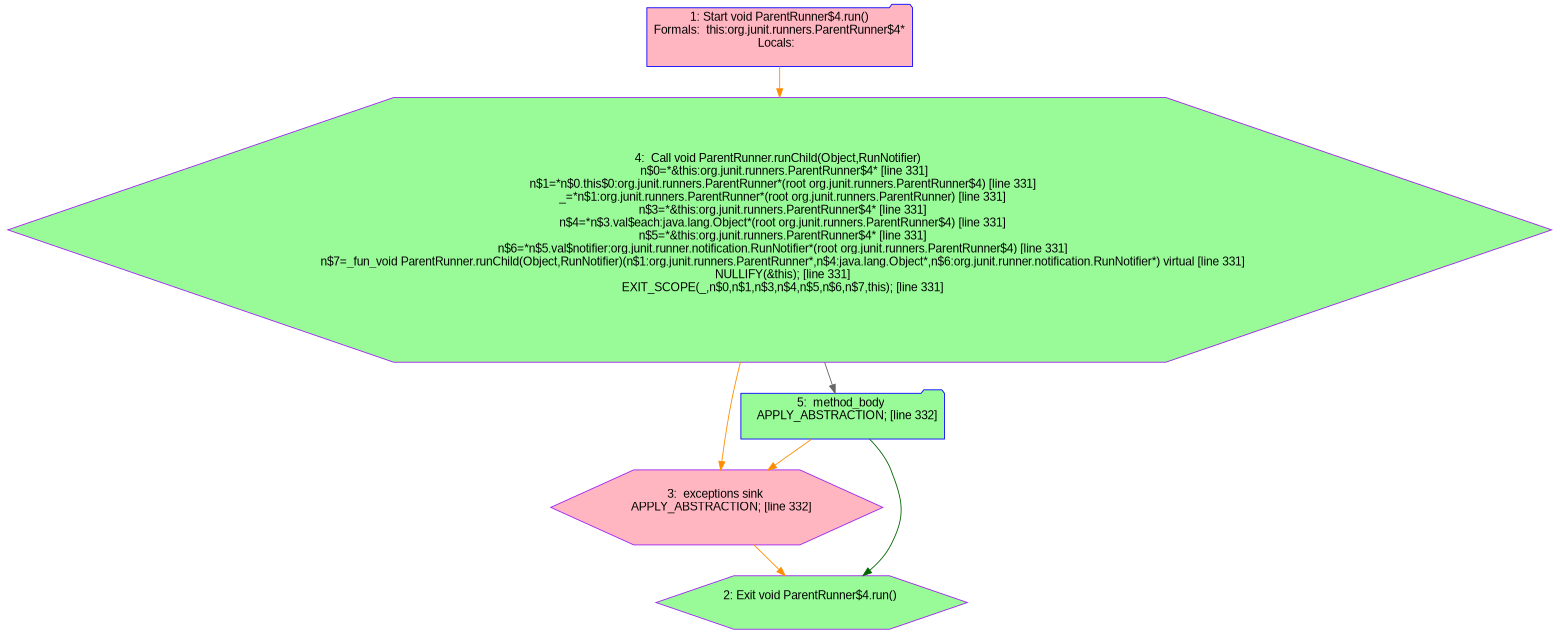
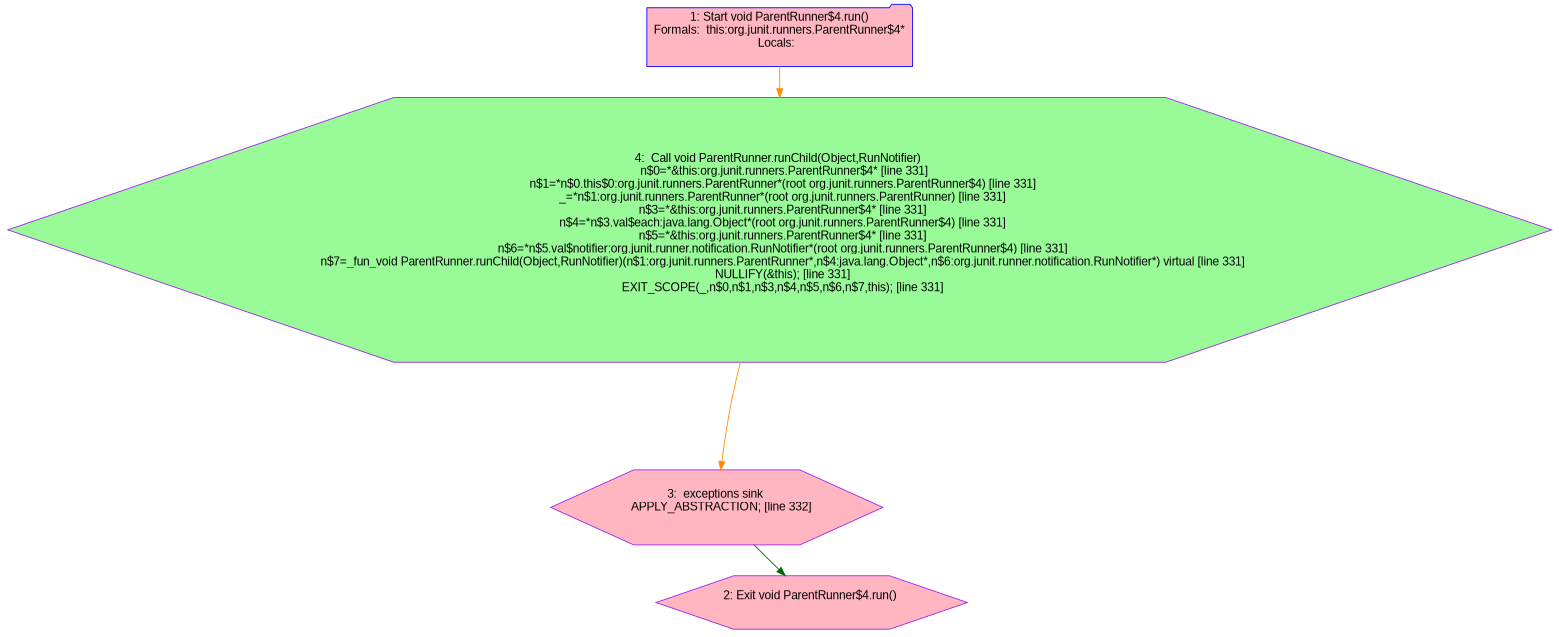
  digraph {
    fontname="Liberation Sans"
    node [color=purple fillcolor=palegreen fontname="Liberation Sans" shape=hexagon style=filled]
    edge [color=darkorange fontname="Liberation Sans"]
    n1 [color=blue fillcolor=lightpink label="1: Start void ParentRunner$4.run()\nFormals:  this:org.junit.runners.ParentRunner$4*\nLocals:  \n  " shape=folder]
    n2 [label="4:  Call void ParentRunner.runChild(Object,RunNotifier) \n   n$0=*&this:org.junit.runners.ParentRunner$4* [line 331]\n  n$1=*n$0.this$0:org.junit.runners.ParentRunner*(root org.junit.runners.ParentRunner$4) [line 331]\n  _=*n$1:org.junit.runners.ParentRunner*(root org.junit.runners.ParentRunner) [line 331]\n  n$3=*&this:org.junit.runners.ParentRunner$4* [line 331]\n  n$4=*n$3.val$each:java.lang.Object*(root org.junit.runners.ParentRunner$4) [line 331]\n  n$5=*&this:org.junit.runners.ParentRunner$4* [line 331]\n  n$6=*n$5.val$notifier:org.junit.runner.notification.RunNotifier*(root org.junit.runners.ParentRunner$4) [line 331]\n  n$7=_fun_void ParentRunner.runChild(Object,RunNotifier)(n$1:org.junit.runners.ParentRunner*,n$4:java.lang.Object*,n$6:org.junit.runner.notification.RunNotifier*) virtual [line 331]\n  NULLIFY(&this); [line 331]\n  EXIT_SCOPE(_,n$0,n$1,n$3,n$4,n$5,n$6,n$7,this); [line 331]\n "]
    n3 [fillcolor=lightpink label="3:  exceptions sink \n   APPLY_ABSTRACTION; [line 332]\n "]
-   n4 [color=blue label="5:  method_body \n   APPLY_ABSTRACTION; [line 332]\n " shape=folder]
-   n5 [label="2: Exit void ParentRunner$4.run() \n  "]
+   n5 [fillcolor=lightpink label="2: Exit void ParentRunner$4.run() \n  "]
    n1 -> n2
    n2 -> n3
-   n2 -> n4 [color=gray40]
-   n3 -> n5
-   n4 -> n3
-   n4 -> n5 [color=darkgreen]
+   n3 -> n5 [color=darkgreen]
  }
